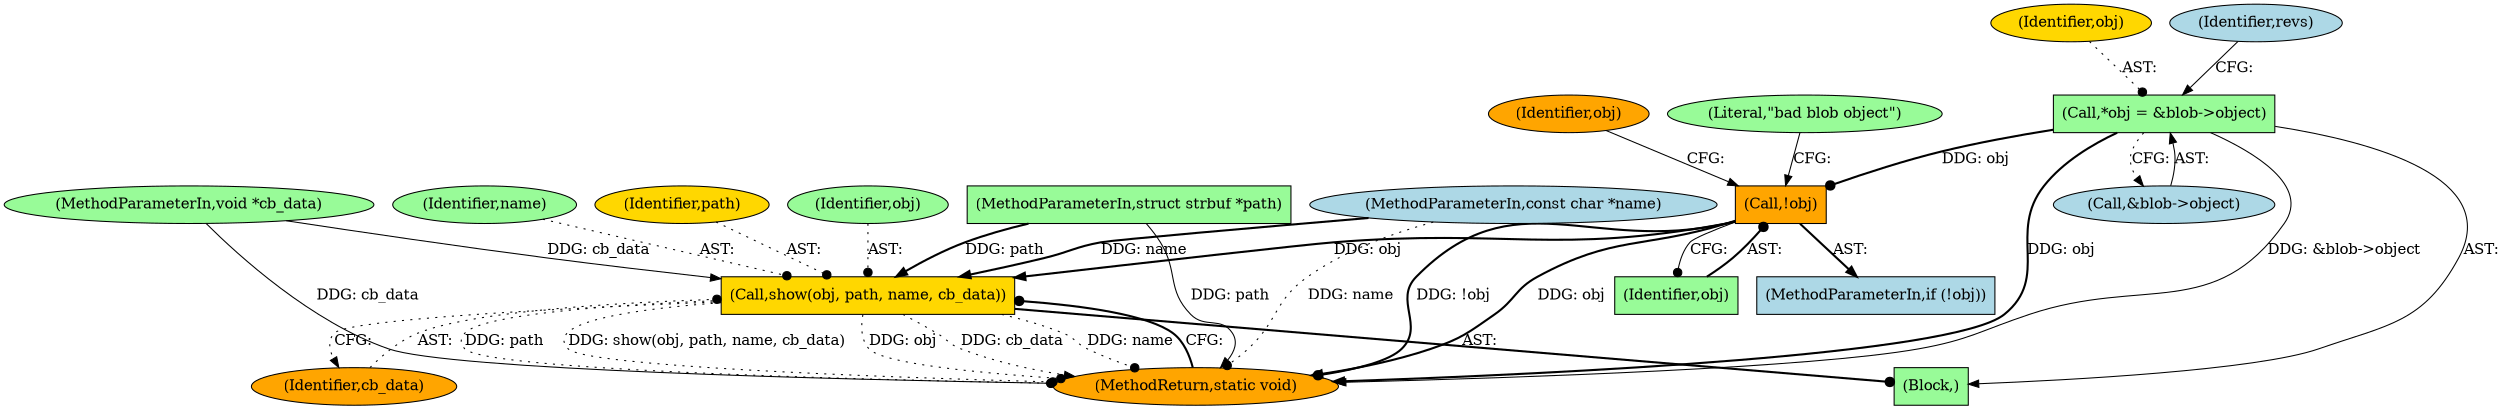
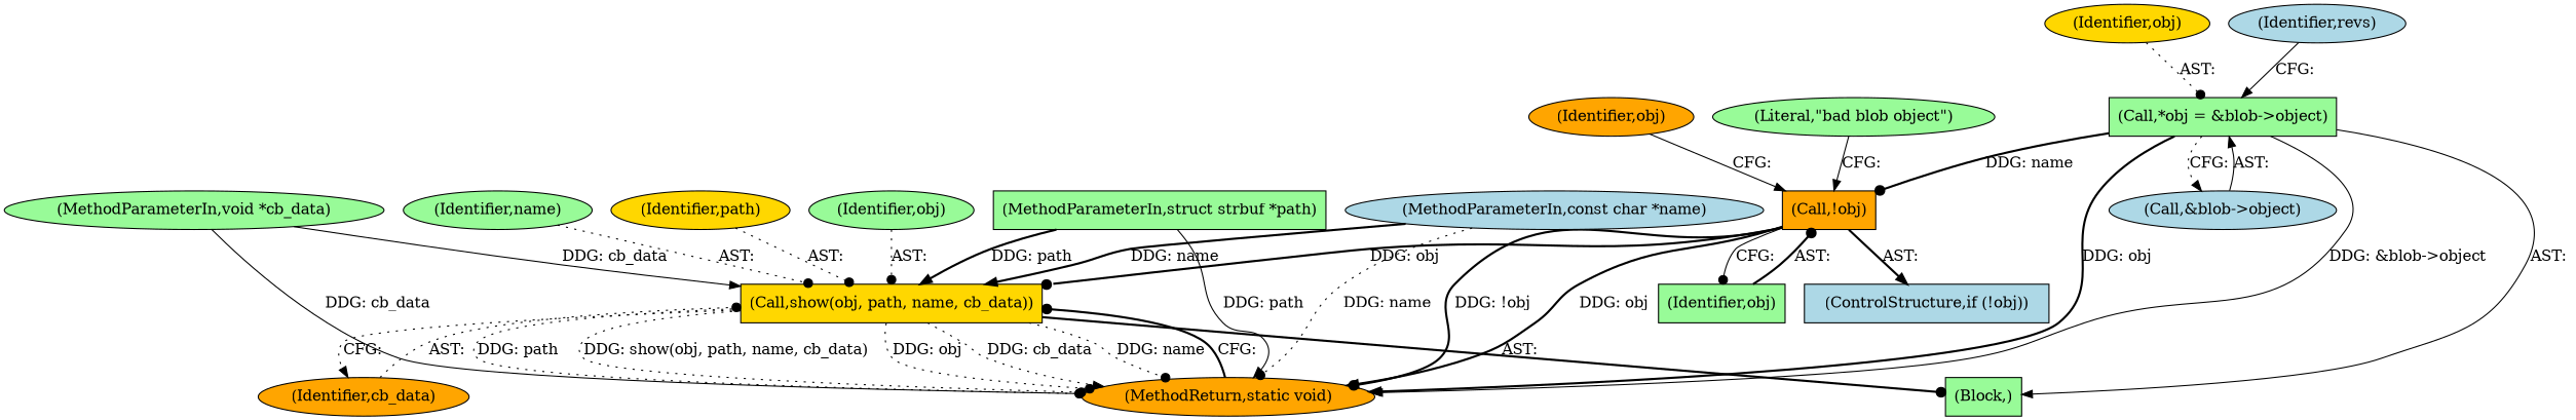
  digraph {
    node [fillcolor=palegreen shape=ellipse style=filled]
    edge [arrowhead=dot style=dotted]
    n1 [fillcolor=gold label="(Call,show(obj, path, name, cb_data))" shape=box]
    n2 [fillcolor=orange label="(MethodReturn,static void)"]
    n3 [fillcolor=orange label="(Identifier,cb_data)"]
    n4 [label="(Block,)" shape=box]
    n5 [fillcolor=orange label="(Call,!obj)" shape=box]
-   n6 [fillcolor=lightblue label="(MethodParameterIn,if (!obj))" shape=box]
+   n6 [fillcolor=lightblue label="(ControlStructure,if (!obj))" shape=box]
    n7 [label="(Identifier,obj)" shape=box]
    n8 [label="(Call,*obj = &blob->object)" shape=box]
    n9 [fillcolor=lightblue label="(Call,&blob->object)"]
    n10 [label="(MethodParameterIn,struct strbuf *path)" shape=box]
    n11 [fillcolor=lightblue label="(MethodParameterIn,const char *name)"]
    n12 [label="(MethodParameterIn,void *cb_data)"]
    n13 [fillcolor=orange label="(Identifier,obj)"]
    n14 [fillcolor=gold label="(Identifier,obj)"]
    n15 [label="(Identifier,name)"]
    n16 [label="(Literal,\"bad blob object\")"]
    n17 [fillcolor=lightblue label="(Identifier,revs)"]
    n18 [fillcolor=gold label="(Identifier,path)"]
    n19 [label="(Identifier,obj)"]
    n1 -> n2 [label="DDG: path"]
    n1 -> n2 [label="DDG: show(obj, path, name, cb_data)"]
    n1 -> n2 [label="DDG: obj"]
    n1 -> n2 [arrowhead=normal label="DDG: cb_data"]
    n1 -> n2 [label="DDG: name"]
    n1 -> n3 [arrowhead=normal label="CFG: "]
    n1 -> n4 [label="AST: " style=bold]
    n2 -> n1 [label="CFG: " style=bold]
    n3 -> n1 [label="AST: "]
-   n5 -> n1 [arrowhead=normal label="DDG: obj" style=bold]
+   n5 -> n1 [label="DDG: obj" style=bold]
    n5 -> n2 [arrowhead=normal label="DDG: obj" style=bold]
    n5 -> n2 [label="DDG: !obj" style=bold]
    n5 -> n6 [arrowhead=normal label="AST: " style=bold]
    n5 -> n7 [label="CFG: " style=solid]
    n7 -> n5 [label="AST: " style=bold]
    n8 -> n2 [arrowhead=normal label="DDG: obj" style=bold]
    n8 -> n2 [arrowhead=normal label="DDG: &blob->object" style=solid]
    n8 -> n4 [arrowhead=normal label="AST: " style=solid]
-   n8 -> n5 [label="DDG: obj" style=bold]
+   n8 -> n5 [label="DDG: name" style=bold]
    n8 -> n9 [arrowhead=normal label="CFG: "]
    n9 -> n8 [arrowhead=normal label="AST: " style=solid]
    n10 -> n1 [arrowhead=normal label="DDG: path" style=bold]
    n10 -> n2 [arrowhead=normal label="DDG: path" style=solid]
    n11 -> n1 [arrowhead=normal label="DDG: name" style=bold]
    n11 -> n2 [label="DDG: name"]
    n12 -> n1 [arrowhead=normal label="DDG: cb_data" style=solid]
    n12 -> n2 [label="DDG: cb_data" style=solid]
    n13 -> n5 [arrowhead=normal label="CFG: " style=solid]
    n14 -> n8 [label="AST: "]
    n15 -> n1 [label="AST: "]
    n16 -> n5 [arrowhead=normal label="CFG: " style=solid]
    n17 -> n8 [arrowhead=normal label="CFG: " style=solid]
    n18 -> n1 [label="AST: "]
    n19 -> n1 [label="AST: "]
  }
